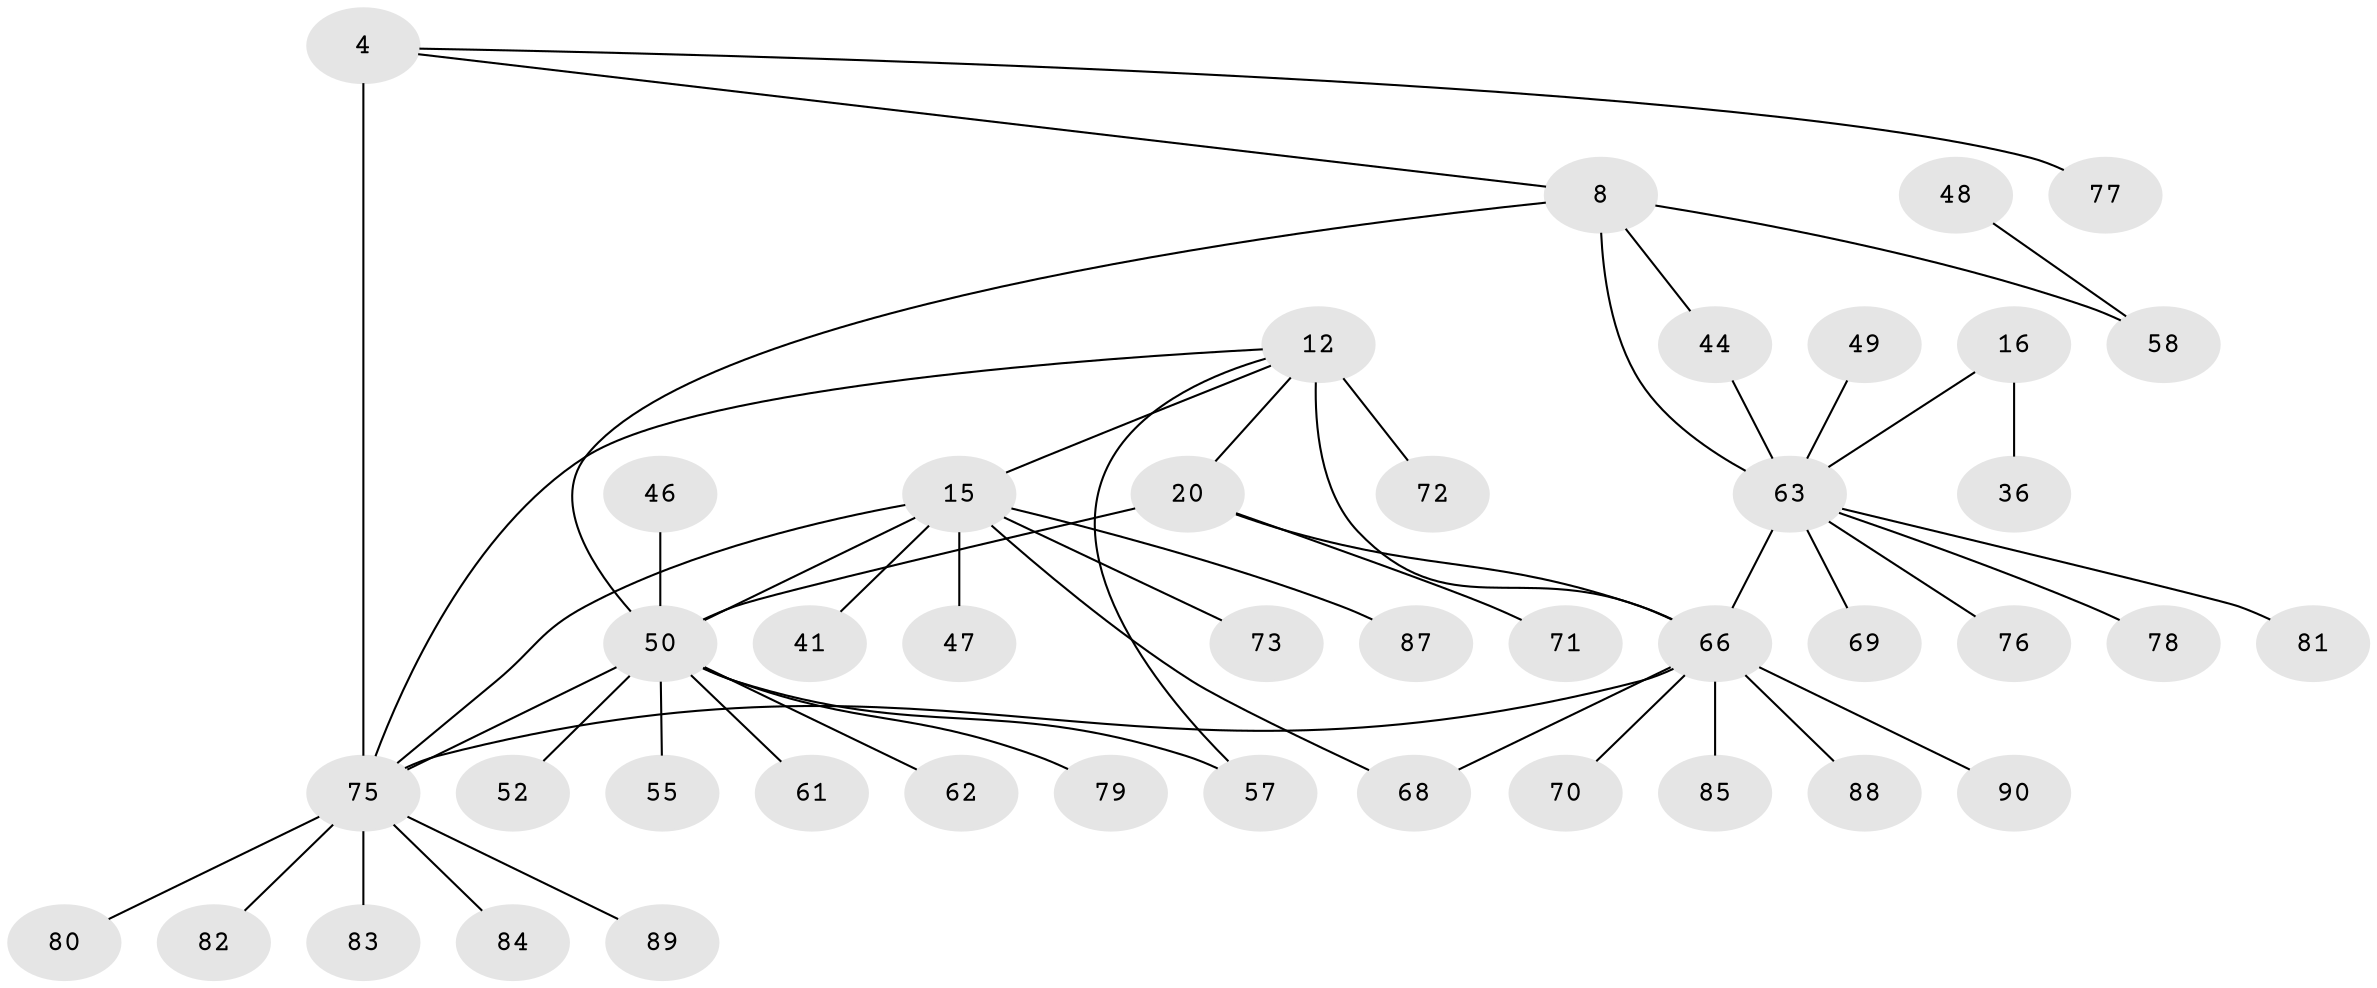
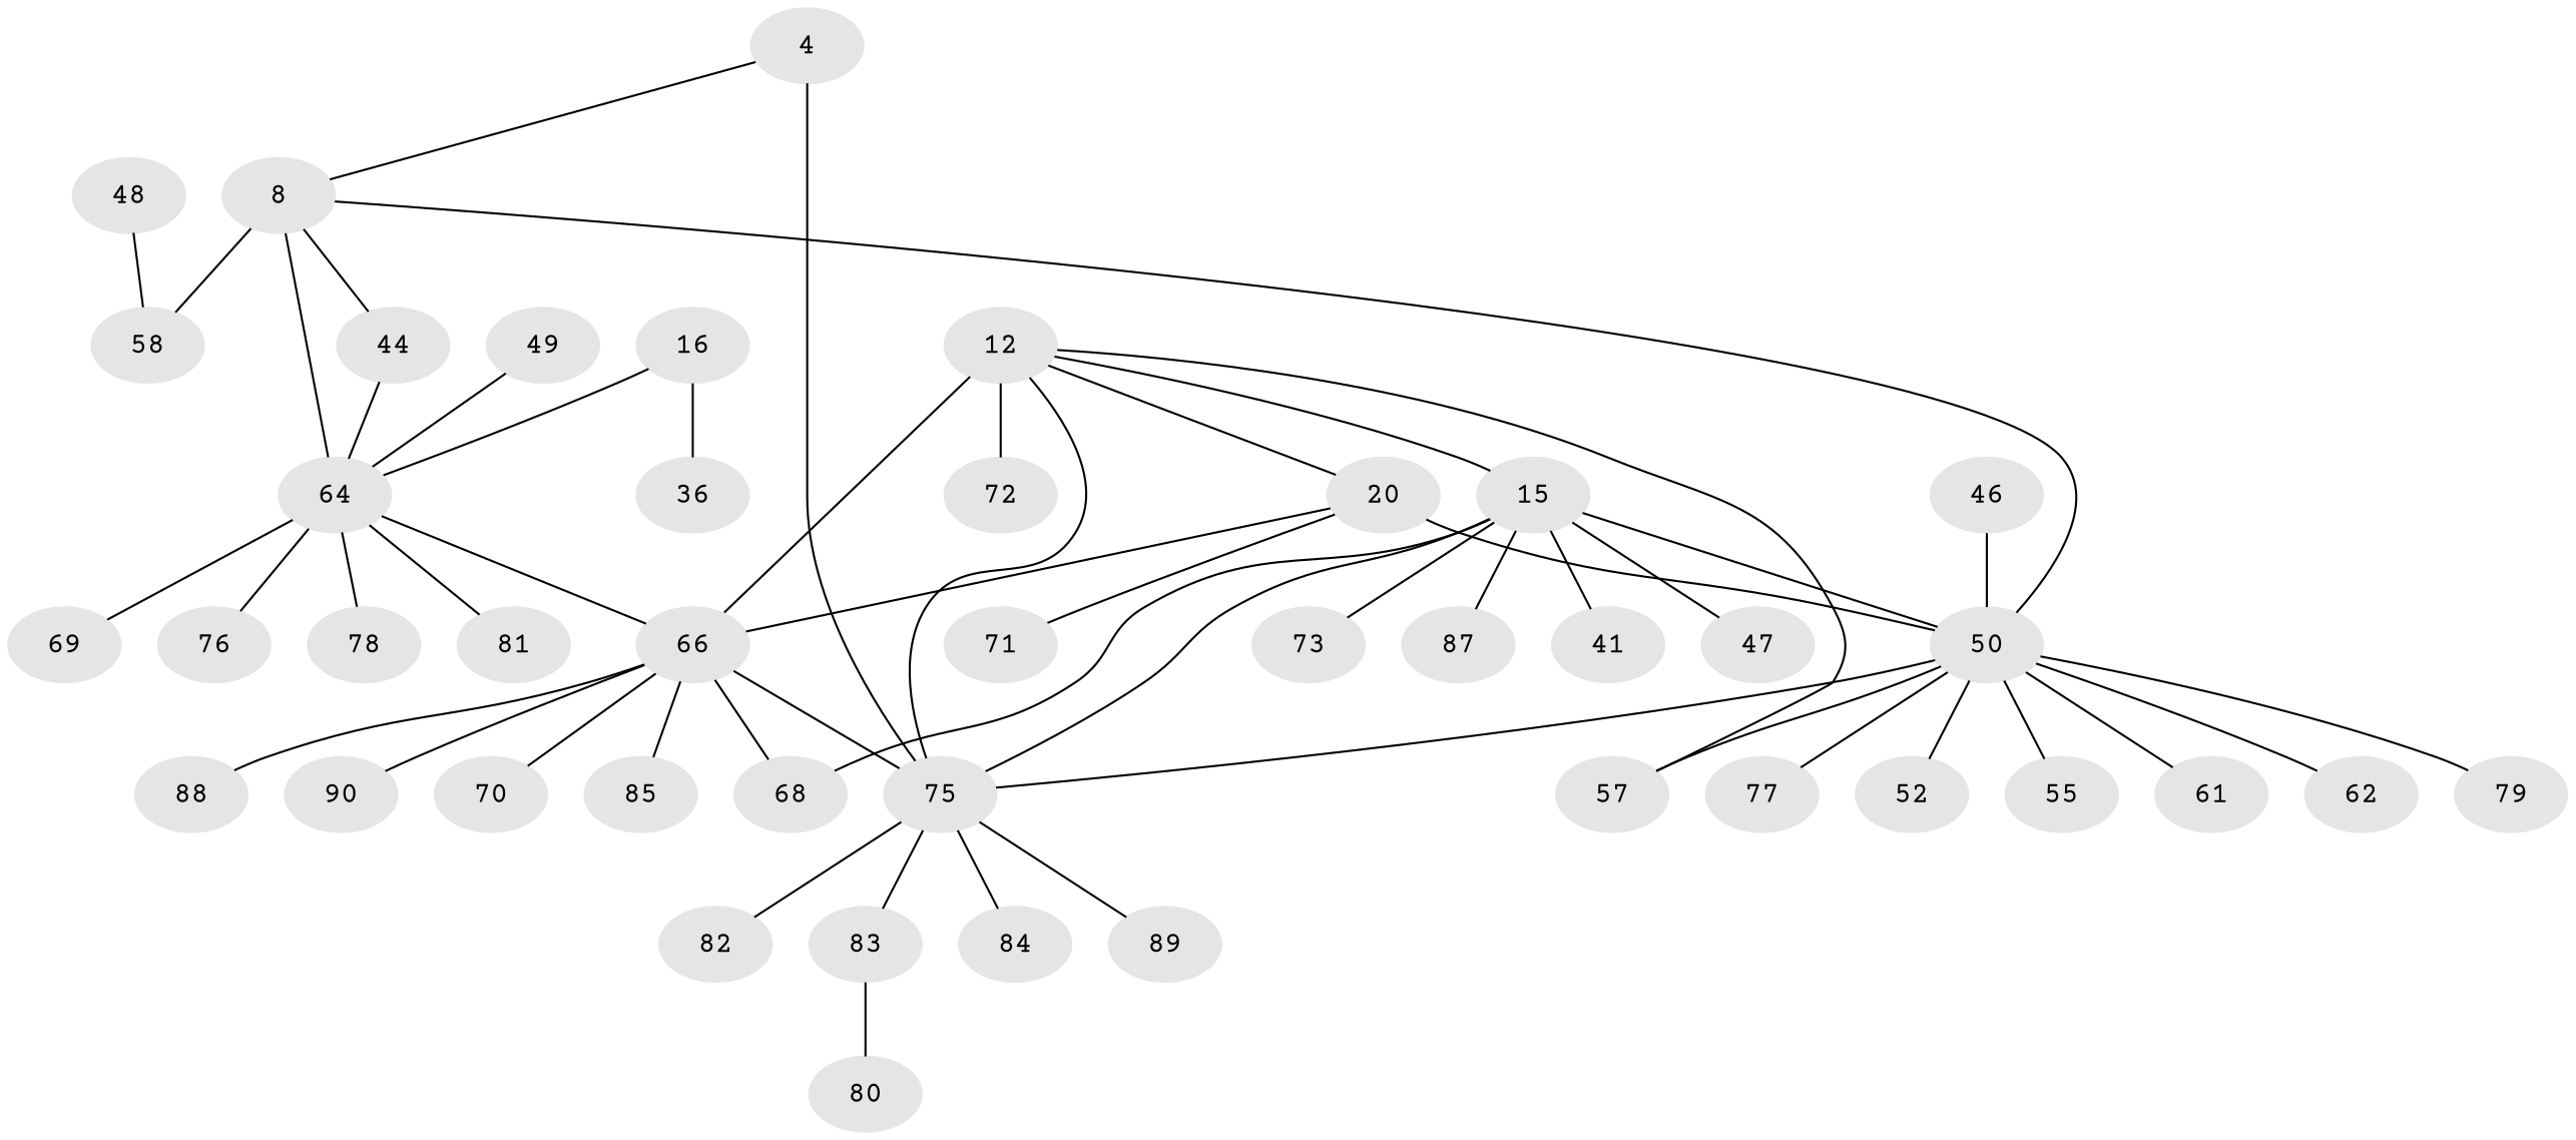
  graph {
    fontname="Courier Prime"
    node [color=gray90 fontname="Courier Prime" style=filled]
    edge [fontname="Courier Prime"]
    4 [super="+2"]
    8 [super="+5"]
    75 [super="+67"]
    77
    44
    50 [super="+45+19"]
    58
-   64 [super="+7+29+38" label=63]
+   64 [super="+7+29+38"]
    80
    82
    83
    84
    89
    57
    52
    55
    61
    62
    79
    66 [super="+65"]
    69
    76
    78
    81 [super="+42+43"]
    n25 [label=12 super="+9"]
    15 [super="+13"]
    20 [super="+17"]
    72
    41
    47
    68 [super="+51"]
    73 [super="+33"]
    87
    71 [super="+54"]
    70 [super="+21"]
    85 [super="+59"]
    88 [super="+74"]
    90
    16 [super="+14"]
    36 [super="+26"]
    46
    48 [super="+35"]
    49
    4 -- 8
    4 -- 75 [weight=4]
-   4 -- 77
+   50 -- 77
    8 -- 44
    8 -- 50
    8 -- 58
    8 -- 64 [weight=4]
-   75 -- 80
+   83 -- 80
    75 -- 82
    75 -- 83
    75 -- 84
    75 -- 89
    44 -- 64
    50 -- 75
    50 -- 57
    50 -- 52
    50 -- 55
    50 -- 61
    50 -- 62
    50 -- 79
    64 -- 66
    64 -- 69
    64 -- 76
    64 -- 78
    64 -- 81
    66 -- 75
    66 -- 68
    66 -- 70
    66 -- 85
    66 -- 88
    66 -- 90
    n25 -- 75
    n25 -- 57
    n25 -- 66 [weight=4]
    n25 -- 15
    n25 -- 20
    n25 -- 72
    15 -- 75
    15 -- 50 [weight=2]
    15 -- 41
    15 -- 47
    15 -- 68
    15 -- 73
    15 -- 87
    20 -- 50 [weight=4]
    20 -- 66
    20 -- 71
    16 -- 64
    16 -- 36
    46 -- 50
    48 -- 58
    49 -- 64
  }
